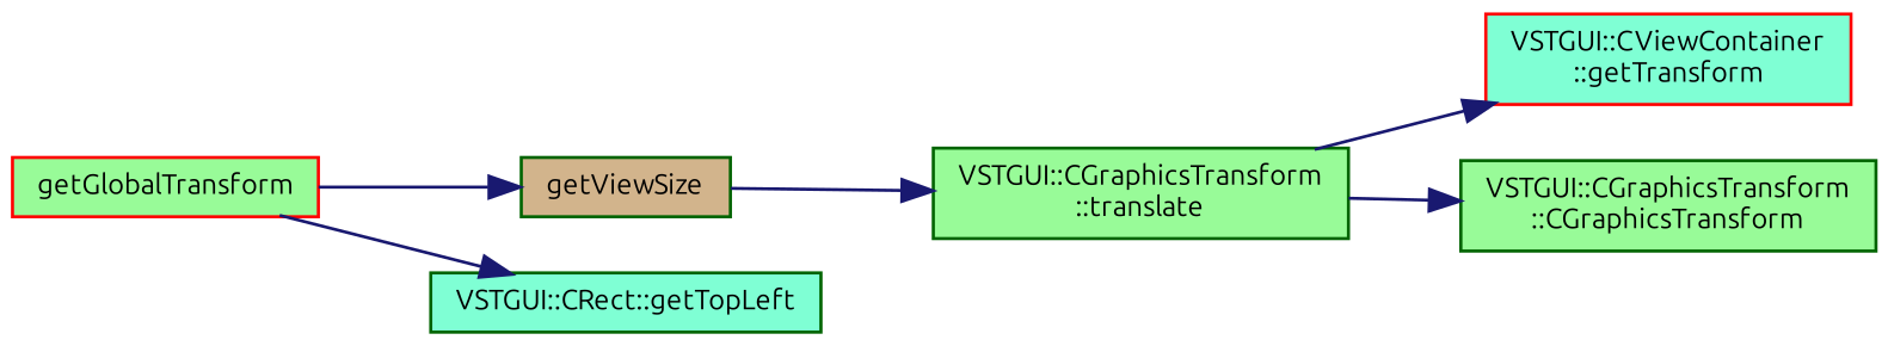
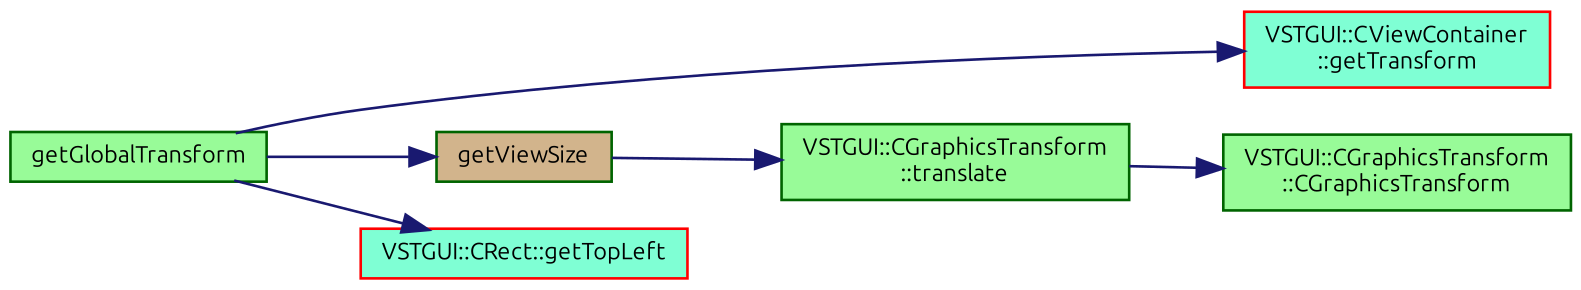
  digraph {
    fontname=Ubuntu
    rankdir=LR
    node [color=darkgreen fillcolor=palegreen fontname=Ubuntu fontsize=9 shape=record style=filled]
    edge [arrowhead=normal color=midnightblue fontname=Ubuntu fontsize=9 labelfontname=Arial labelfontsize=9 style=solid]
-   n1 [color=red fontcolor=black height=0.2 label=getGlobalTransform width=0.4]
+   n1 [fontcolor=black height=0.2 label=getGlobalTransform width=0.4]
    n2 [color=red fillcolor=aquamarine height=0.2 label="VSTGUI::CViewContainer\l::getTransform" width=0.4]
    n3 [fillcolor=tan height=0.2 label=getViewSize width=0.4]
-   n4 [fillcolor=aquamarine height=0.2 label="VSTGUI::CRect::getTopLeft" width=0.4]
+   n4 [color=red fillcolor=aquamarine height=0.2 label="VSTGUI::CRect::getTopLeft" width=0.4]
    n5 [height=0.2 label="VSTGUI::CGraphicsTransform\l::translate" width=0.4]
    n6 [height=0.2 label="VSTGUI::CGraphicsTransform\l::CGraphicsTransform" width=0.4]
-   n5 -> n2
+   n1 -> n2
    n1 -> n3
    n1 -> n4
    n3 -> n5
    n5 -> n6
  }
